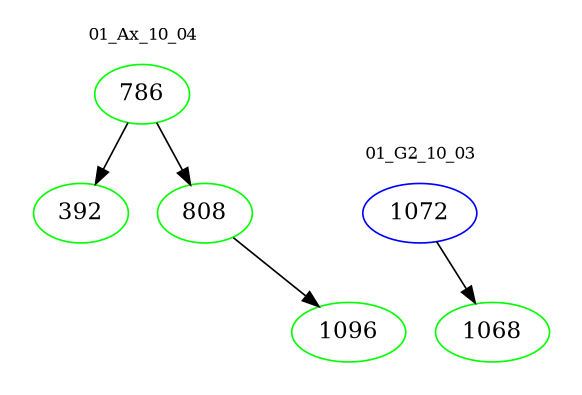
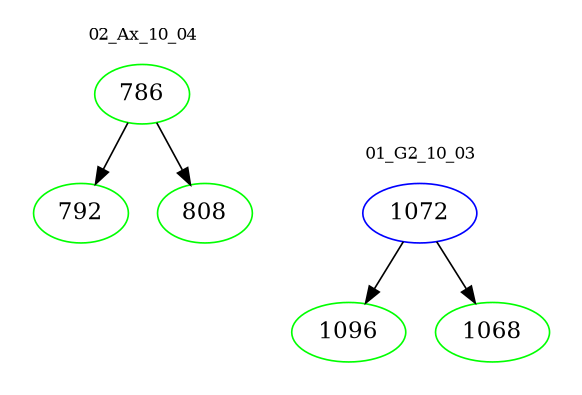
  digraph {
    node [color=green]
    edge [color=black]
    n1 [label=786]
-   n2 [label=392]
+   n2 [label=792]
    n3 [label=808]
    n4 [color=blue label=1072]
    n5 [label=1068]
    n6 [label=1096]
    subgraph cluster_1 {
      color=white
      fontsize=10
-     label="01_Ax_10_04"
+     label="02_Ax_10_04"
      n1
      n2
      n3
    }
    subgraph cluster_2 {
      color=white
      fontsize=10
      label="01_G2_10_03"
      n4
      n5
      n6
    }
    n1 -> n2
    n1 -> n3
    n4 -> n5
-   n3 -> n6
+   n4 -> n6
  }
